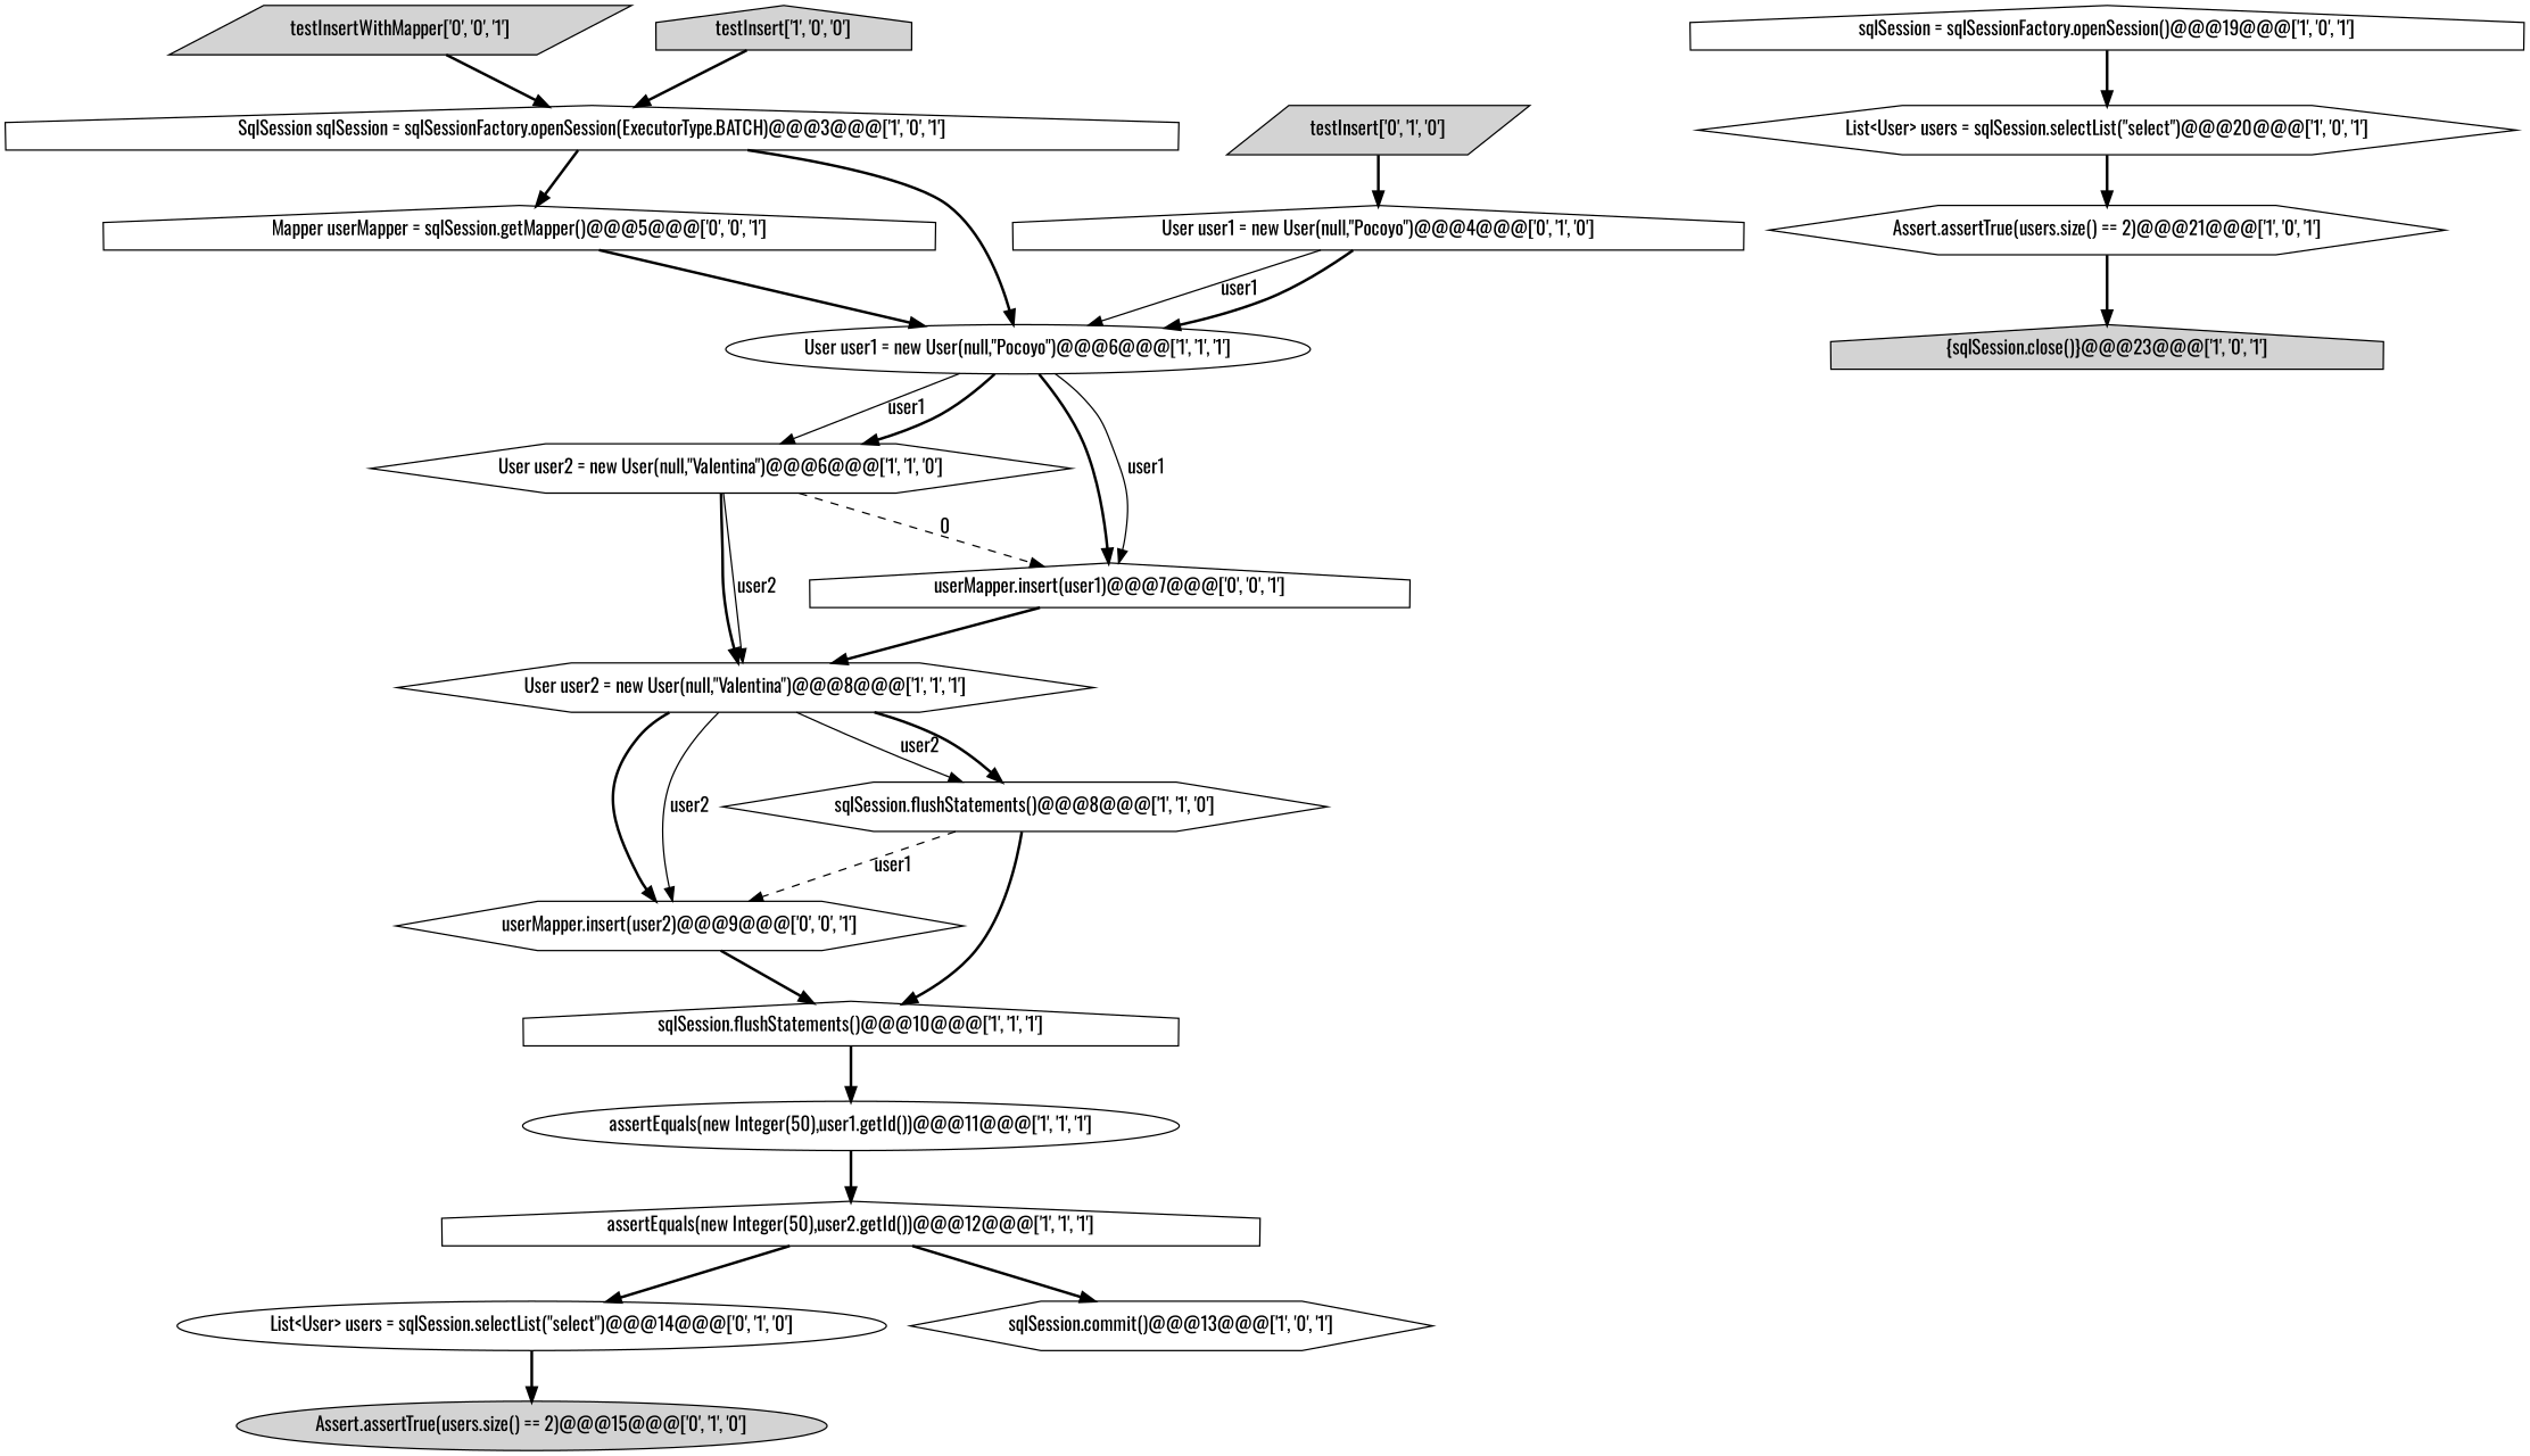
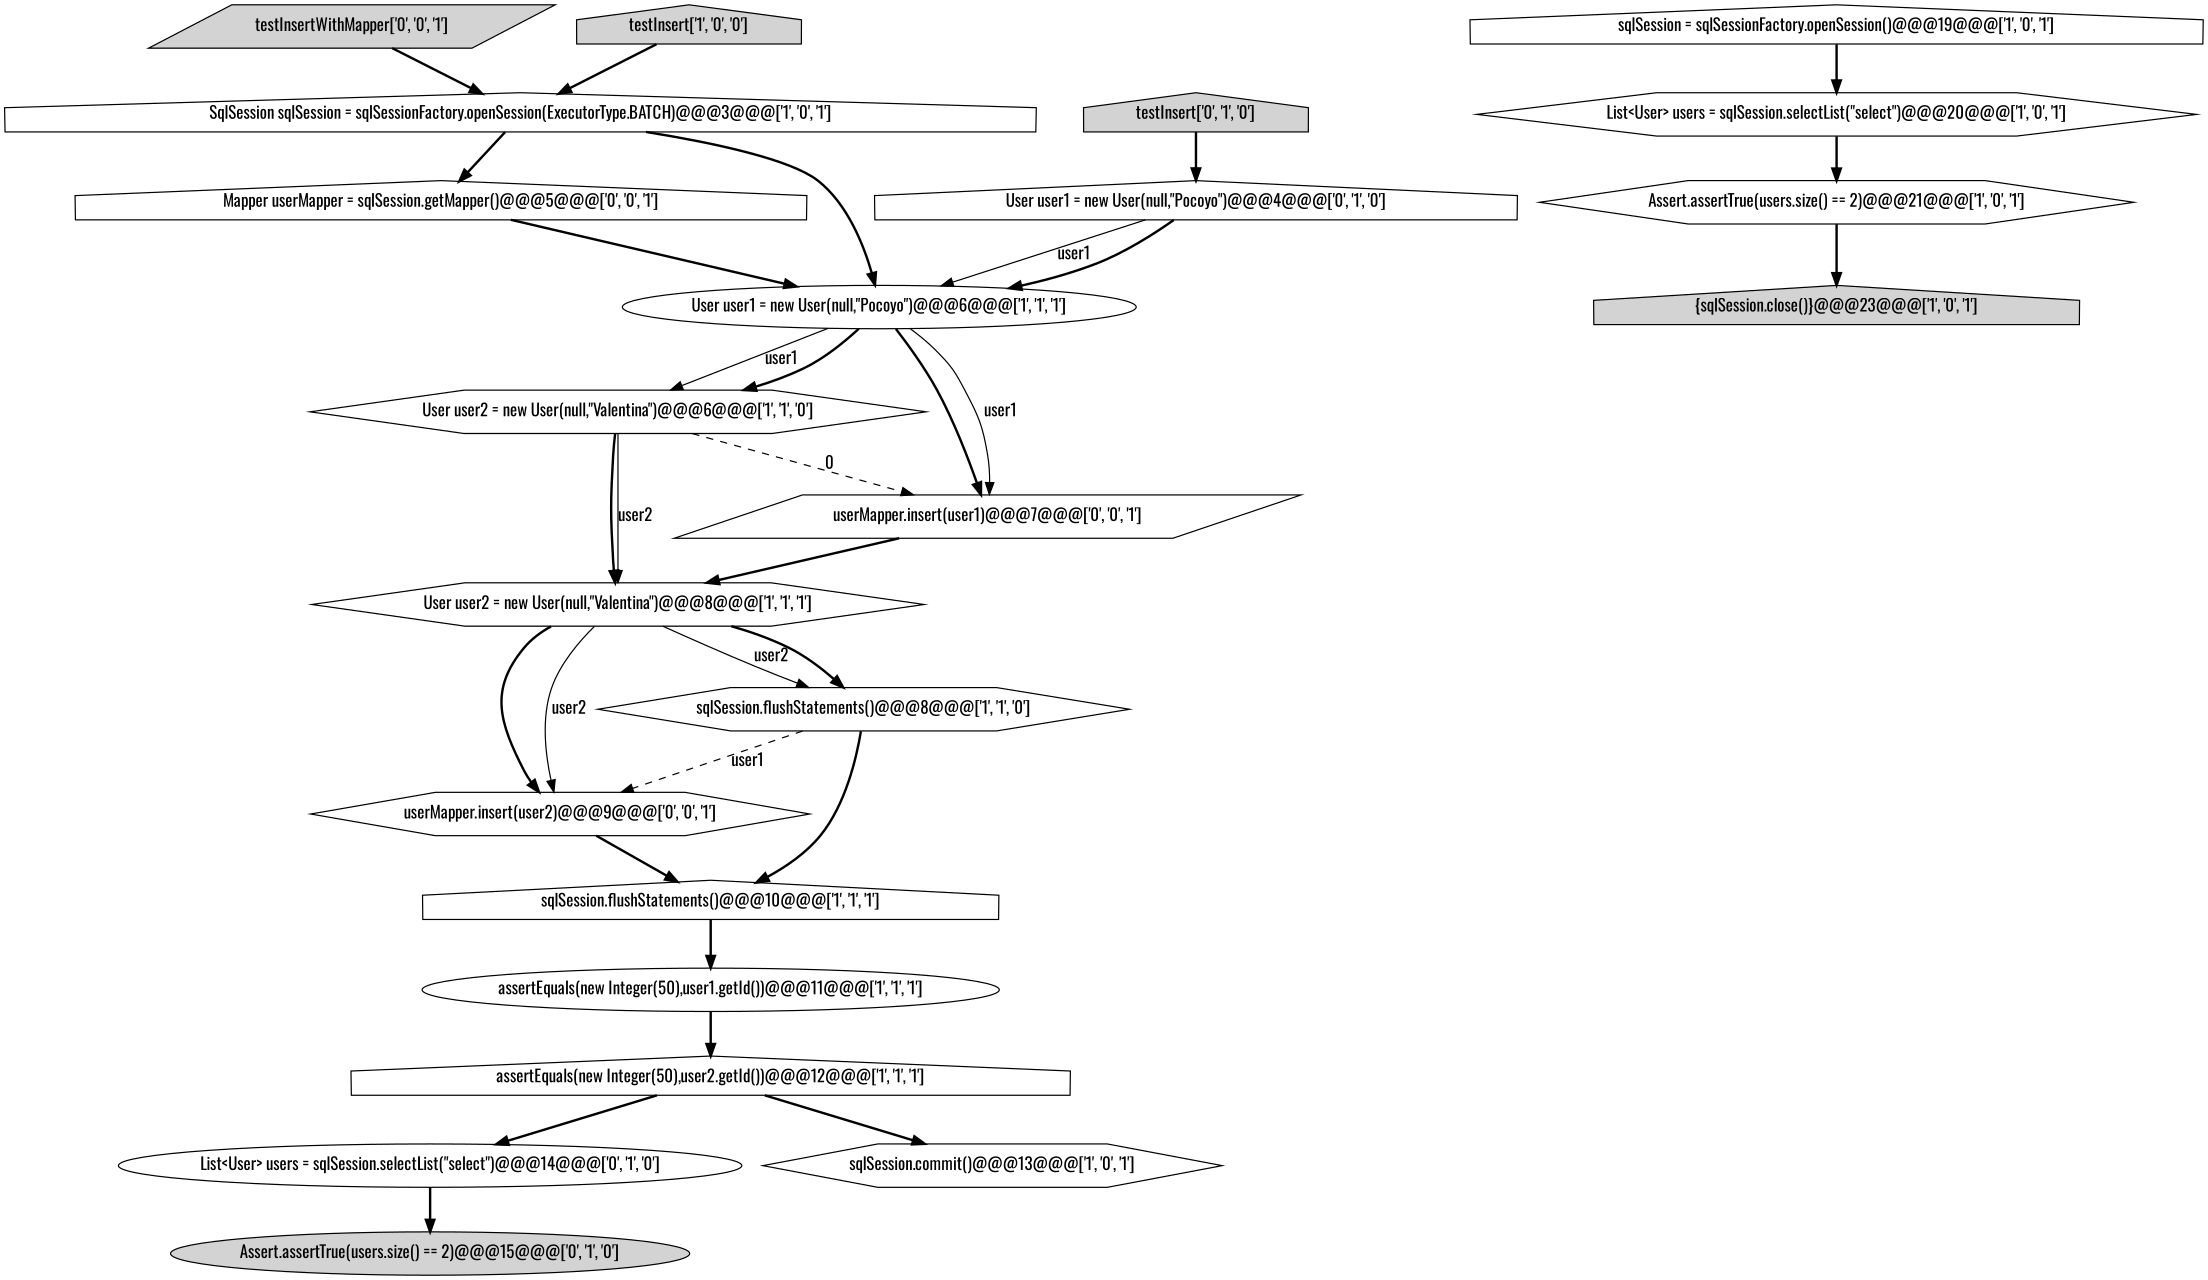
  digraph {
    fontname=Oswald
    node [fillcolor=white fontname=Oswald shape=house style=filled]
    edge [fontname=Oswald style=bold]
    n1 [label="sqlSession.flushStatements()@@@10@@@['1', '1', '1']"]
    n2 [label="assertEquals(new Integer(50),user1.getId())@@@11@@@['1', '1', '1']" shape=ellipse]
    n3 [label="assertEquals(new Integer(50),user2.getId())@@@12@@@['1', '1', '1']"]
    n4 [label="userMapper.insert(user2)@@@9@@@['0', '0', '1']" shape=hexagon]
    n5 [label="List<User> users = sqlSession.selectList(\"select\")@@@20@@@['1', '0', '1']" shape=hexagon]
    n6 [label="Assert.assertTrue(users.size() == 2)@@@21@@@['1', '0', '1']" shape=hexagon]
    n7 [fillcolor=lightgray label="{sqlSession.close()}@@@23@@@['1', '0', '1']"]
    n8 [label="SqlSession sqlSession = sqlSessionFactory.openSession(ExecutorType.BATCH)@@@3@@@['1', '0', '1']"]
    n9 [label="User user1 = new User(null,\"Pocoyo\")@@@6@@@['1', '1', '1']" shape=ellipse]
    n10 [label="Mapper userMapper = sqlSession.getMapper()@@@5@@@['0', '0', '1']"]
    n11 [label="User user2 = new User(null,\"Valentina\")@@@6@@@['1', '1', '0']" shape=hexagon]
-   n12 [label="userMapper.insert(user1)@@@7@@@['0', '0', '1']"]
+   n12 [label="userMapper.insert(user1)@@@7@@@['0', '0', '1']" shape=parallelogram]
    n13 [label="List<User> users = sqlSession.selectList(\"select\")@@@14@@@['0', '1', '0']" shape=ellipse]
    n14 [fillcolor=lightgray label="Assert.assertTrue(users.size() == 2)@@@15@@@['0', '1', '0']" shape=ellipse]
    n15 [label="sqlSession.commit()@@@13@@@['1', '0', '1']" shape=hexagon]
    n16 [fillcolor=lightgray label="testInsertWithMapper['0', '0', '1']" shape=parallelogram]
    n17 [label="User user2 = new User(null,\"Valentina\")@@@8@@@['1', '1', '1']" shape=hexagon]
    n18 [label="sqlSession.flushStatements()@@@8@@@['1', '1', '0']" shape=hexagon]
    n19 [label="sqlSession = sqlSessionFactory.openSession()@@@19@@@['1', '0', '1']"]
-   n20 [fillcolor=lightgray label="testInsert['0', '1', '0']" shape=parallelogram]
+   n20 [fillcolor=lightgray label="testInsert['0', '1', '0']"]
    n21 [label="User user1 = new User(null,\"Pocoyo\")@@@4@@@['0', '1', '0']"]
    n22 [fillcolor=lightgray label="testInsert['1', '0', '0']"]
    n1 -> n2
    n2 -> n3
    n3 -> n13
    n3 -> n15
    n4 -> n1
    n5 -> n6
    n6 -> n7
    n8 -> n9
    n8 -> n10
    n9 -> n11 [label=user1 style=solid]
    n9 -> n11
    n9 -> n12
    n9 -> n12 [label=user1 style=solid]
    n10 -> n9
    n11 -> n12 [label=0 style=dashed]
    n11 -> n17 [label=user2 style=solid]
    n11 -> n17
    n12 -> n17
    n13 -> n14
    n16 -> n8
    n17 -> n4
    n17 -> n4 [label=user2 style=solid]
    n17 -> n18 [label=user2 style=solid]
    n17 -> n18
    n18 -> n1
    n18 -> n4 [label=user1 style=dashed]
    n19 -> n5
    n20 -> n21
    n21 -> n9 [label=user1 style=solid]
    n21 -> n9
    n22 -> n8
  }
